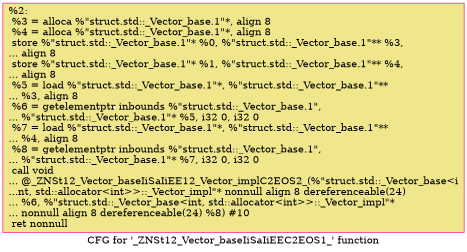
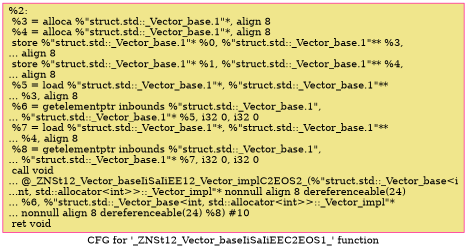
  digraph {
    label="CFG for '_ZNSt12_Vector_baseIiSaIiEEC2EOS1_' function"
-   n1 [color=deeppink fillcolor=khaki label="{%2:\l  %3 = alloca %\"struct.std::_Vector_base.1\"*, align 8\l  %4 = alloca %\"struct.std::_Vector_base.1\"*, align 8\l  store %\"struct.std::_Vector_base.1\"* %0, %\"struct.std::_Vector_base.1\"** %3,\l... align 8\l  store %\"struct.std::_Vector_base.1\"* %1, %\"struct.std::_Vector_base.1\"** %4,\l... align 8\l  %5 = load %\"struct.std::_Vector_base.1\"*, %\"struct.std::_Vector_base.1\"**\l... %3, align 8\l  %6 = getelementptr inbounds %\"struct.std::_Vector_base.1\",\l... %\"struct.std::_Vector_base.1\"* %5, i32 0, i32 0\l  %7 = load %\"struct.std::_Vector_base.1\"*, %\"struct.std::_Vector_base.1\"**\l... %4, align 8\l  %8 = getelementptr inbounds %\"struct.std::_Vector_base.1\",\l... %\"struct.std::_Vector_base.1\"* %7, i32 0, i32 0\l  call void\l... @_ZNSt12_Vector_baseIiSaIiEE12_Vector_implC2EOS2_(%\"struct.std::_Vector_base\<i\l...nt, std::allocator\<int\>\>::_Vector_impl\"* nonnull align 8 dereferenceable(24)\l... %6, %\"struct.std::_Vector_base\<int, std::allocator\<int\>\>::_Vector_impl\"*\l... nonnull align 8 dereferenceable(24) %8) #10\l  ret nonnull\l}" shape=record style=filled]
+   n1 [color=deeppink fillcolor=khaki label="{%2:\l  %3 = alloca %\"struct.std::_Vector_base.1\"*, align 8\l  %4 = alloca %\"struct.std::_Vector_base.1\"*, align 8\l  store %\"struct.std::_Vector_base.1\"* %0, %\"struct.std::_Vector_base.1\"** %3,\l... align 8\l  store %\"struct.std::_Vector_base.1\"* %1, %\"struct.std::_Vector_base.1\"** %4,\l... align 8\l  %5 = load %\"struct.std::_Vector_base.1\"*, %\"struct.std::_Vector_base.1\"**\l... %3, align 8\l  %6 = getelementptr inbounds %\"struct.std::_Vector_base.1\",\l... %\"struct.std::_Vector_base.1\"* %5, i32 0, i32 0\l  %7 = load %\"struct.std::_Vector_base.1\"*, %\"struct.std::_Vector_base.1\"**\l... %4, align 8\l  %8 = getelementptr inbounds %\"struct.std::_Vector_base.1\",\l... %\"struct.std::_Vector_base.1\"* %7, i32 0, i32 0\l  call void\l... @_ZNSt12_Vector_baseIiSaIiEE12_Vector_implC2EOS2_(%\"struct.std::_Vector_base\<i\l...nt, std::allocator\<int\>\>::_Vector_impl\"* nonnull align 8 dereferenceable(24)\l... %6, %\"struct.std::_Vector_base\<int, std::allocator\<int\>\>::_Vector_impl\"*\l... nonnull align 8 dereferenceable(24) %8) #10\l  ret void\l}" shape=record style=filled]
  }
